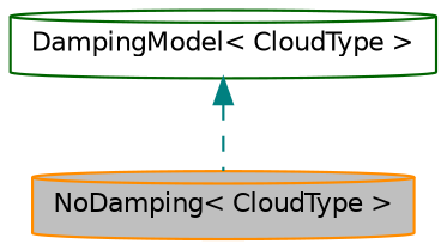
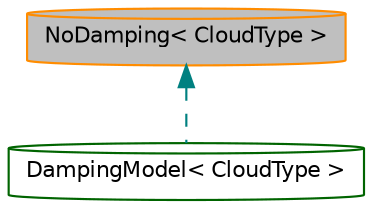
  digraph {
    node [fontname=Helvetica fontsize=10 shape=cylinder]
    n1 [color=darkorange fillcolor=grey75 fontcolor=black height=0.2 label="NoDamping\< CloudType \>" style=filled width=0.4]
    n2 [color=darkgreen height=0.2 label="DampingModel\< CloudType \>" width=0.4]
-   n2 -> n1 [color=teal dir=back fontname=Helvetica fontsize=10 labelfontname=Helvetica labelfontsize=10 style=dashed]
+   n1 -> n2 [color=teal dir=back fontname=Helvetica fontsize=10 labelfontname=Helvetica labelfontsize=10 style=dashed]
  }
